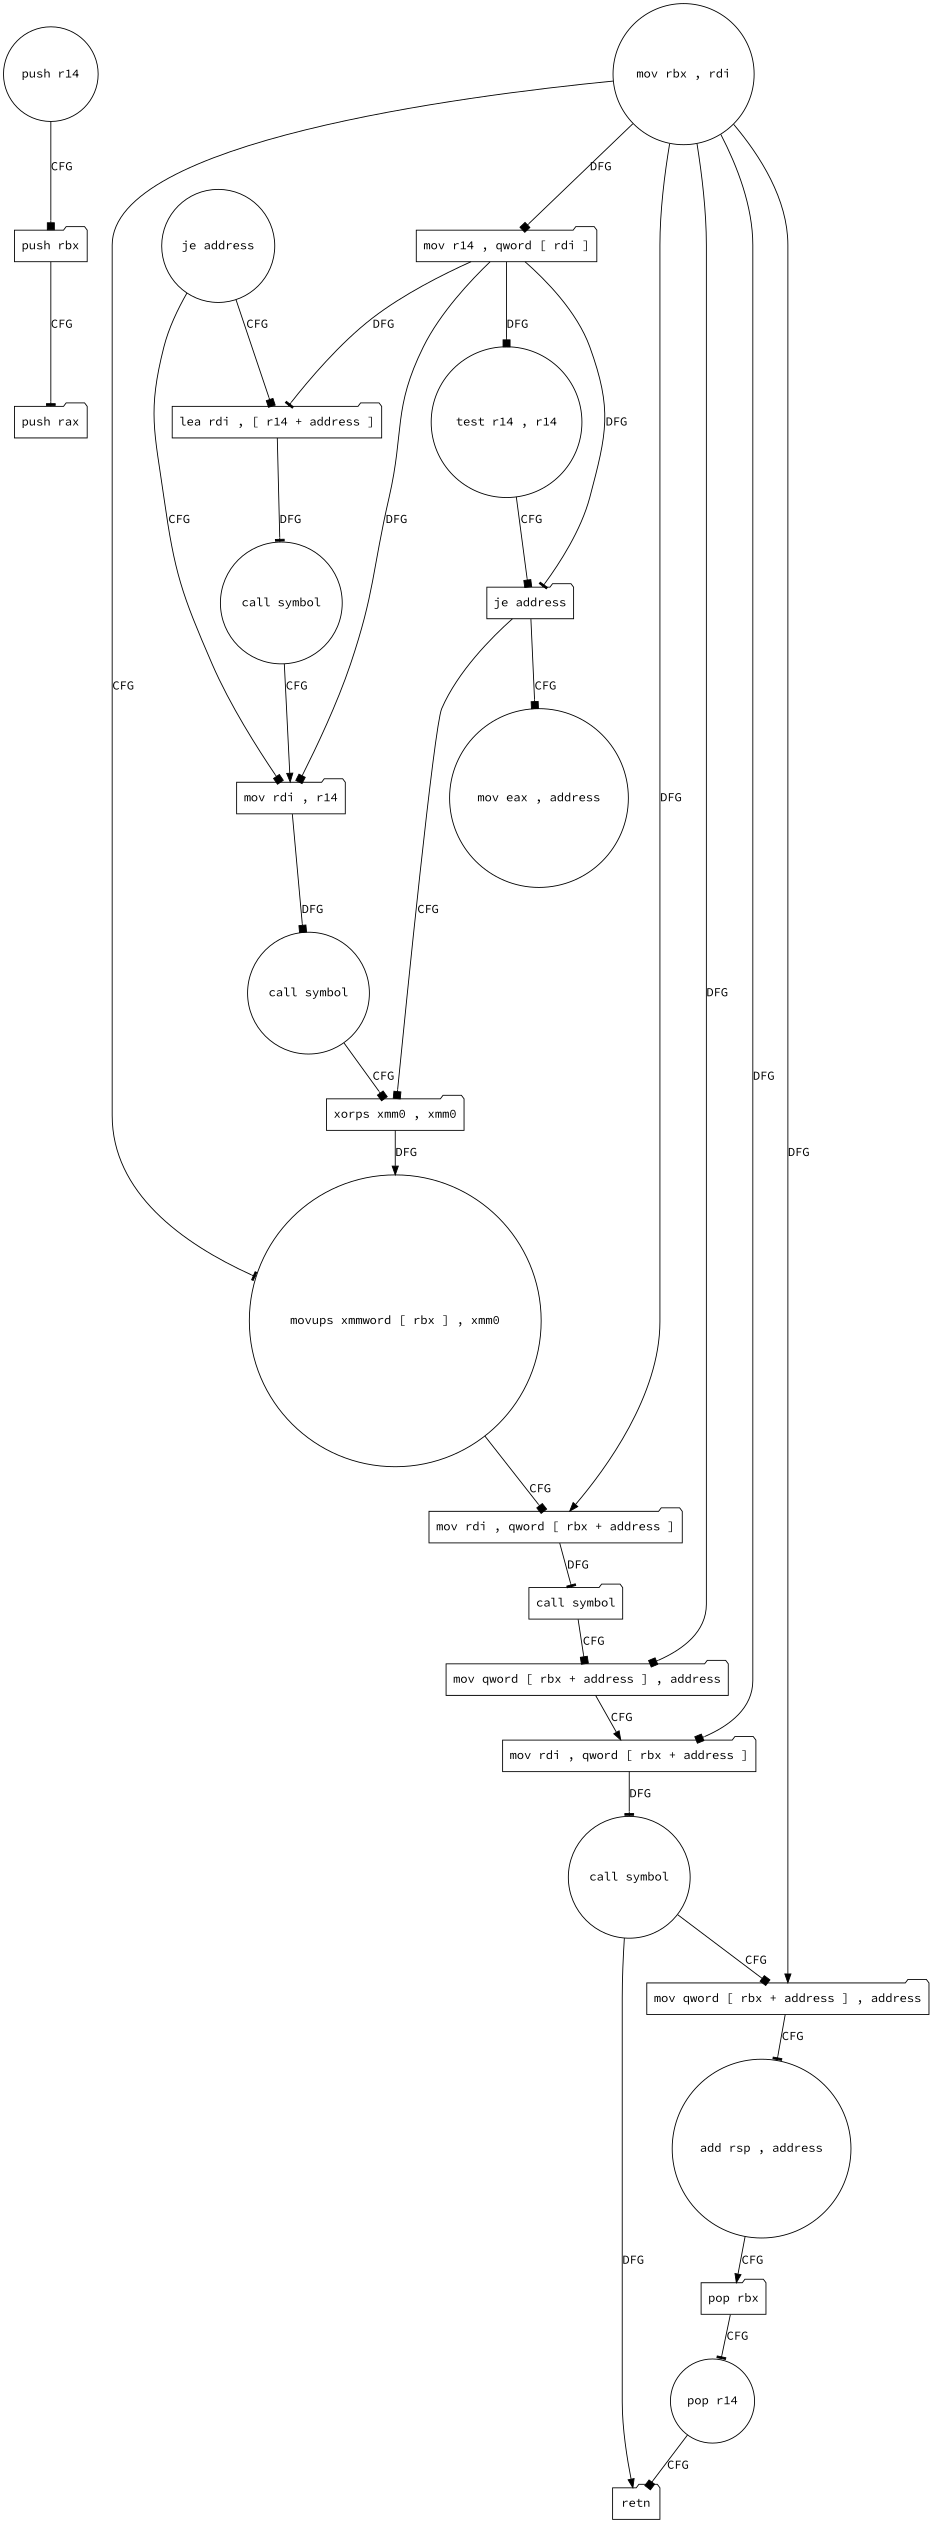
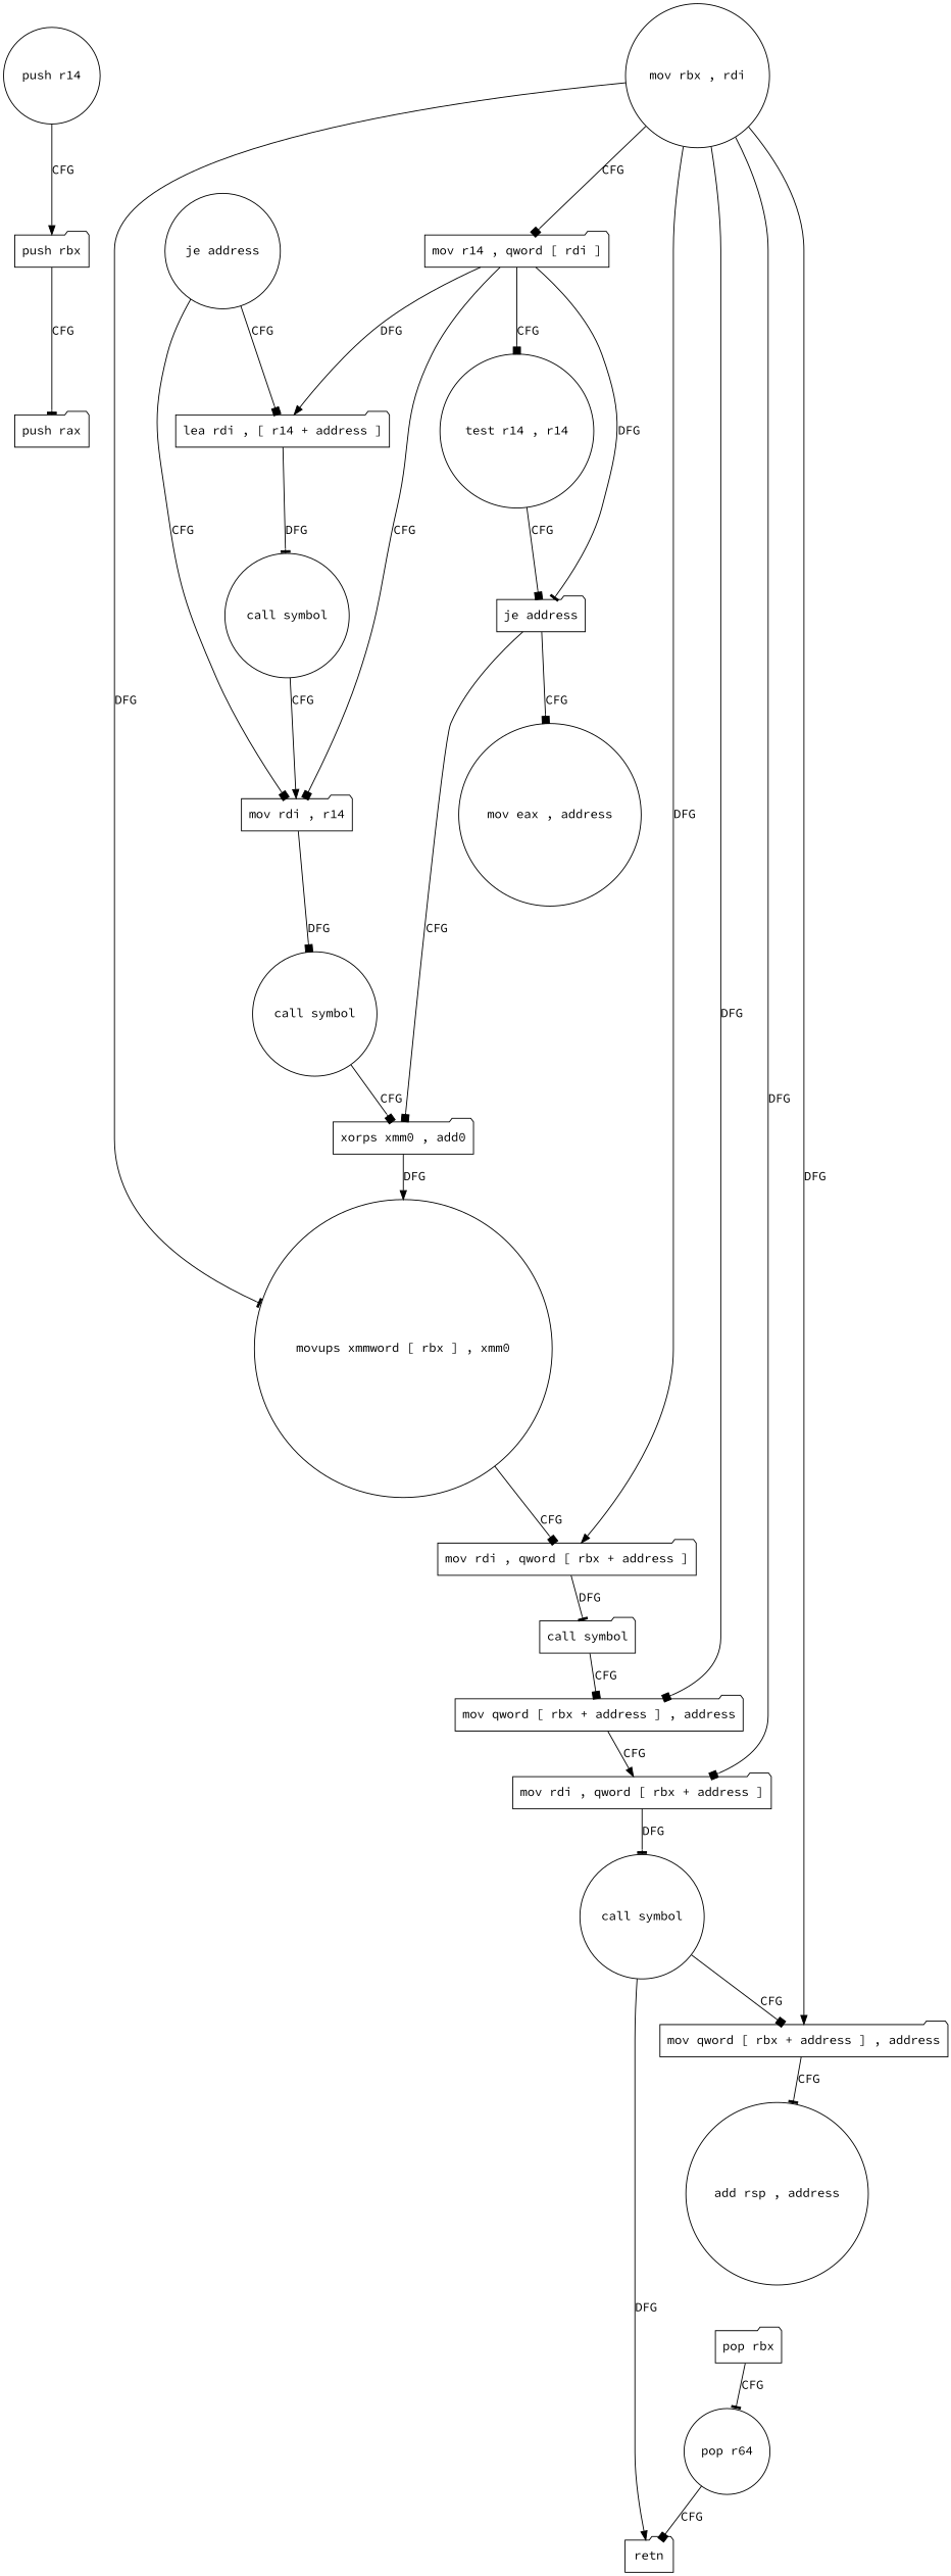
  digraph {
    fontname="Source Code Pro"
    node [fontname="Source Code Pro" shape=folder]
    edge [arrowhead=box fontname="Source Code Pro"]
    n1 [label="push r14" shape=circle]
    n2 [label="push rbx"]
    n3 [label="push rax"]
    n4 [label="mov rbx , rdi" shape=circle]
    n5 [label="mov r14 , qword [ rdi ]"]
    n6 [label="movups xmmword [ rbx ] , xmm0" shape=circle]
    n7 [label="mov rdi , qword [ rbx + address ]"]
    n8 [label="mov qword [ rbx + address ] , address"]
    n9 [label="mov rdi , qword [ rbx + address ]"]
    n10 [label="mov qword [ rbx + address ] , address"]
    n11 [label="test r14 , r14" shape=circle]
    n12 [label="je address"]
    n13 [label="mov rdi , r14"]
    n14 [label="lea rdi , [ r14 + address ]"]
    n15 [label="call symbol"]
    n16 [label="call symbol" shape=circle]
    n17 [label="add rsp , address" shape=circle]
-   n18 [label="xorps xmm0 , xmm0"]
+   n18 [label="xorps xmm0 , add0"]
    n19 [label="mov eax , address" shape=circle]
    n20 [label="call symbol" shape=circle]
    n21 [label="call symbol" shape=circle]
    n22 [label=retn]
    n23 [label="pop rbx"]
-   n24 [label="pop r14" shape=circle]
+   n24 [label="pop r64" shape=circle]
    n25 [label="je address" shape=circle]
-   n1 -> n2 [label=CFG]
+   n1 -> n2 [arrowhead=normal label=CFG]
    n2 -> n3 [arrowhead=tee label=CFG]
-   n4 -> n5 [label=DFG]
-   n4 -> n6 [arrowhead=tee label=CFG]
+   n4 -> n5 [label=CFG]
+   n4 -> n6 [arrowhead=tee label=DFG]
    n4 -> n7 [arrowhead=normal label=DFG]
    n4 -> n8 [label=DFG]
    n4 -> n9 [label=DFG]
    n4 -> n10 [arrowhead=normal label=DFG]
-   n5 -> n11 [label=DFG]
+   n5 -> n11 [label=CFG]
    n5 -> n12 [arrowhead=tee label=DFG]
-   n5 -> n13 [label=DFG]
-   n5 -> n14 [arrowhead=tee label=DFG]
+   n5 -> n13 [label=CFG]
+   n5 -> n14 [arrowhead=normal label=DFG]
    n6 -> n7 [label=CFG]
    n7 -> n15 [arrowhead=tee label=DFG]
    n8 -> n9 [arrowhead=normal label=CFG]
    n9 -> n16 [arrowhead=tee label=DFG]
    n10 -> n17 [arrowhead=tee label=CFG]
    n11 -> n12 [label=CFG]
    n12 -> n18 [label=CFG]
    n12 -> n19 [label=CFG]
    n13 -> n20 [label=DFG]
    n14 -> n21 [arrowhead=tee label=DFG]
    n15 -> n8 [label=CFG]
    n16 -> n10 [label=CFG]
    n16 -> n22 [arrowhead=normal label=DFG]
-   n17 -> n23 [arrowhead=normal label=CFG]
    n18 -> n6 [arrowhead=normal label=DFG]
    n20 -> n18 [label=CFG]
    n21 -> n13 [arrowhead=normal label=CFG]
    n23 -> n24 [arrowhead=tee label=CFG]
    n24 -> n22 [label=CFG]
    n25 -> n13 [label=CFG]
    n25 -> n14 [label=CFG]
  }
